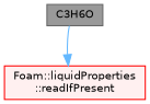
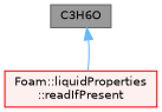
  digraph {
    rankdir=TB
    node [fontname=Helvetica fontsize=10 shape=box style=filled]
    n1 [color=gray40 fillcolor=grey60 fontcolor=black height=0.2 label=C3H6O width=0.4]
    n2 [color=red fillcolor="#FFF0F0" height=0.2 label="Foam::liquidProperties\l::readIfPresent" width=0.4]
-   n1 -> n2 [color=steelblue1 fontname=Helvetica fontsize=10 labelfontname=Helvetica labelfontsize=10 style=solid]
+   n2 -> n1 [color=steelblue1 fontname=Helvetica fontsize=10 labelfontname=Helvetica labelfontsize=10 style=solid]
  }
